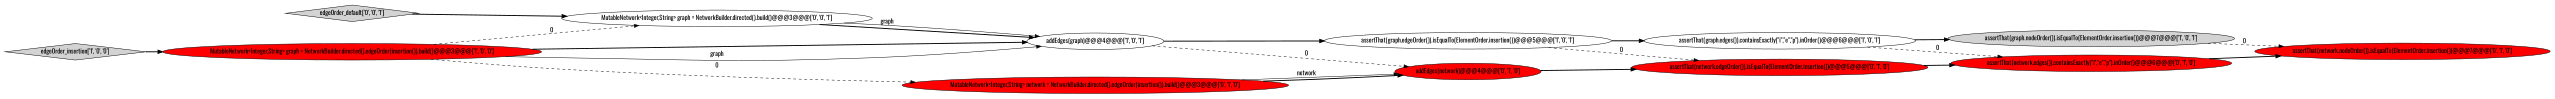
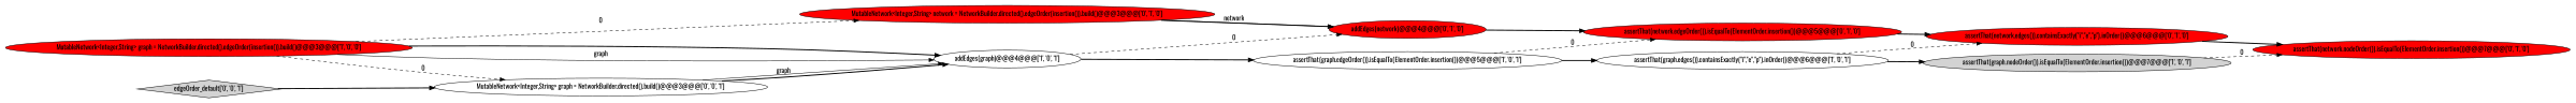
  digraph {
    fontname=Oswald
    rankdir=LR
    node [fillcolor=red fontname=Oswald shape=ellipse style=filled]
    edge [fontname=Oswald style=bold]
    n1 [fillcolor=white label="addEdges(graph)@@@4@@@['1', '0', '1']"]
    n2 [label="addEdges(network)@@@4@@@['0', '1', '0']"]
    n3 [fillcolor=white label="assertThat(graph.edgeOrder()).isEqualTo(ElementOrder.insertion())@@@5@@@['1', '0', '1']"]
    n4 [label="assertThat(network.edgeOrder()).isEqualTo(ElementOrder.insertion())@@@5@@@['0', '1', '0']"]
    n5 [fillcolor=white label="assertThat(graph.edges()).containsExactly(\"i\",\"e\",\"p\").inOrder()@@@6@@@['1', '0', '1']"]
    n6 [fillcolor=lightgray label="assertThat(graph.nodeOrder()).isEqualTo(ElementOrder.insertion())@@@7@@@['1', '0', '1']"]
    n7 [label="assertThat(network.nodeOrder()).isEqualTo(ElementOrder.insertion())@@@7@@@['0', '1', '0']"]
    n8 [label="assertThat(network.edges()).containsExactly(\"i\",\"e\",\"p\").inOrder()@@@6@@@['0', '1', '0']"]
    n9 [fillcolor=white label="MutableNetwork<Integer,String> graph = NetworkBuilder.directed().build()@@@3@@@['0', '0', '1']"]
    n10 [label="MutableNetwork<Integer,String> network = NetworkBuilder.directed().edgeOrder(insertion()).build()@@@3@@@['0', '1', '0']"]
    n11 [label="MutableNetwork<Integer,String> graph = NetworkBuilder.directed().edgeOrder(insertion()).build()@@@3@@@['1', '0', '0']"]
-   n12 [fillcolor=lightgray label="edgeOrder_insertion['1', '0', '0']" shape=diamond]
    n13 [fillcolor=lightgray label="edgeOrder_default['0', '0', '1']" shape=diamond]
    n1 -> n2 [label=0 style=dashed]
    n1 -> n3
    n2 -> n4
    n3 -> n4 [label=0 style=dashed]
    n3 -> n5
    n4 -> n8
    n5 -> n6
    n5 -> n8 [label=0 style=dashed]
    n6 -> n7 [label=0 style=dashed]
    n8 -> n7
    n9 -> n1 [label="graph" style=solid]
    n9 -> n1
    n10 -> n2 [label=network style=solid]
    n10 -> n2
    n11 -> n1
    n11 -> n1 [label="graph" style=solid]
    n11 -> n9 [label=0 style=dashed]
    n11 -> n10 [label=0 style=dashed]
-   n12 -> n11
    n13 -> n9
  }
